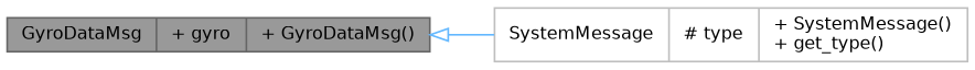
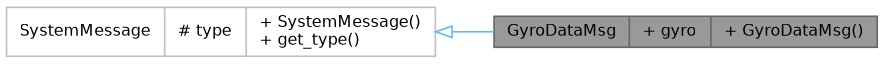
  digraph {
    rankdir=LR
    node [fontname=Helvetica fontsize=10 shape=record style=filled]
    n1 [color=gray40 fillcolor=grey60 fontcolor=black height=0.2 label="{GyroDataMsg\n|+ gyro\l|+ GyroDataMsg()\l}" width=0.4]
    n2 [color=grey75 fillcolor=white height=0.2 label="{SystemMessage\n|# type\l|+ SystemMessage()\l+ get_type()\l}" width=0.4]
-   n1 -> n2 [arrowtail=onormal color=steelblue1 dir=back fontname=Helvetica fontsize=10 labelfontname=Helvetica labelfontsize=10 style=solid]
+   n2 -> n1 [arrowtail=onormal color=steelblue1 dir=back fontname=Helvetica fontsize=10 labelfontname=Helvetica labelfontsize=10 style=solid]
  }
